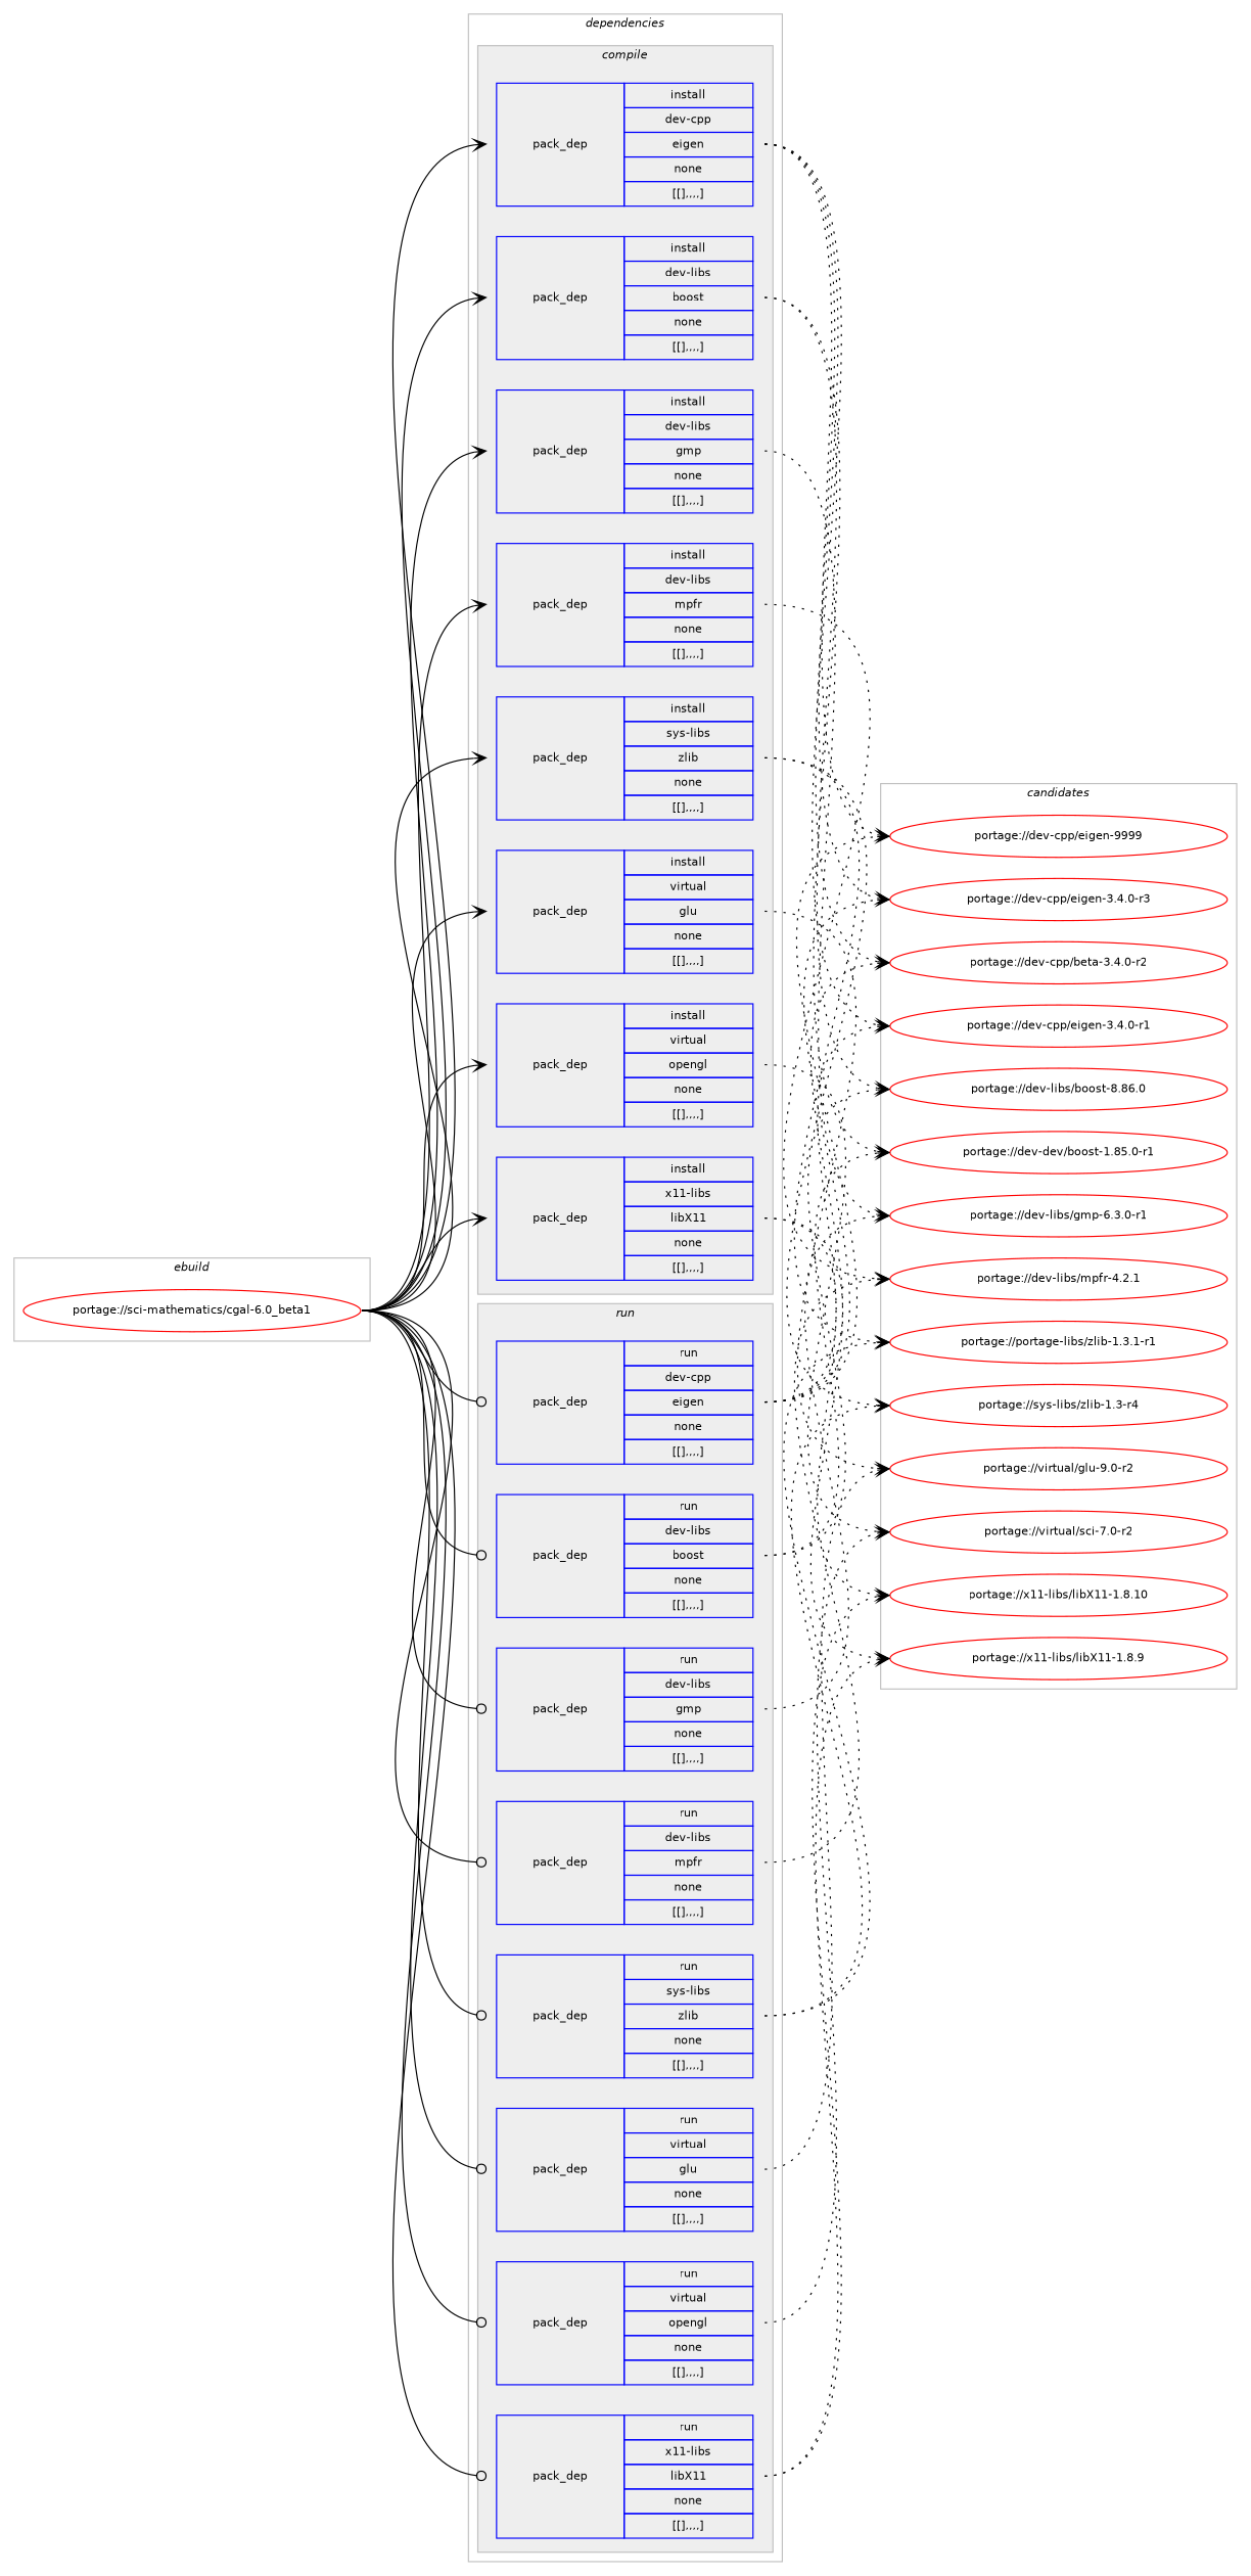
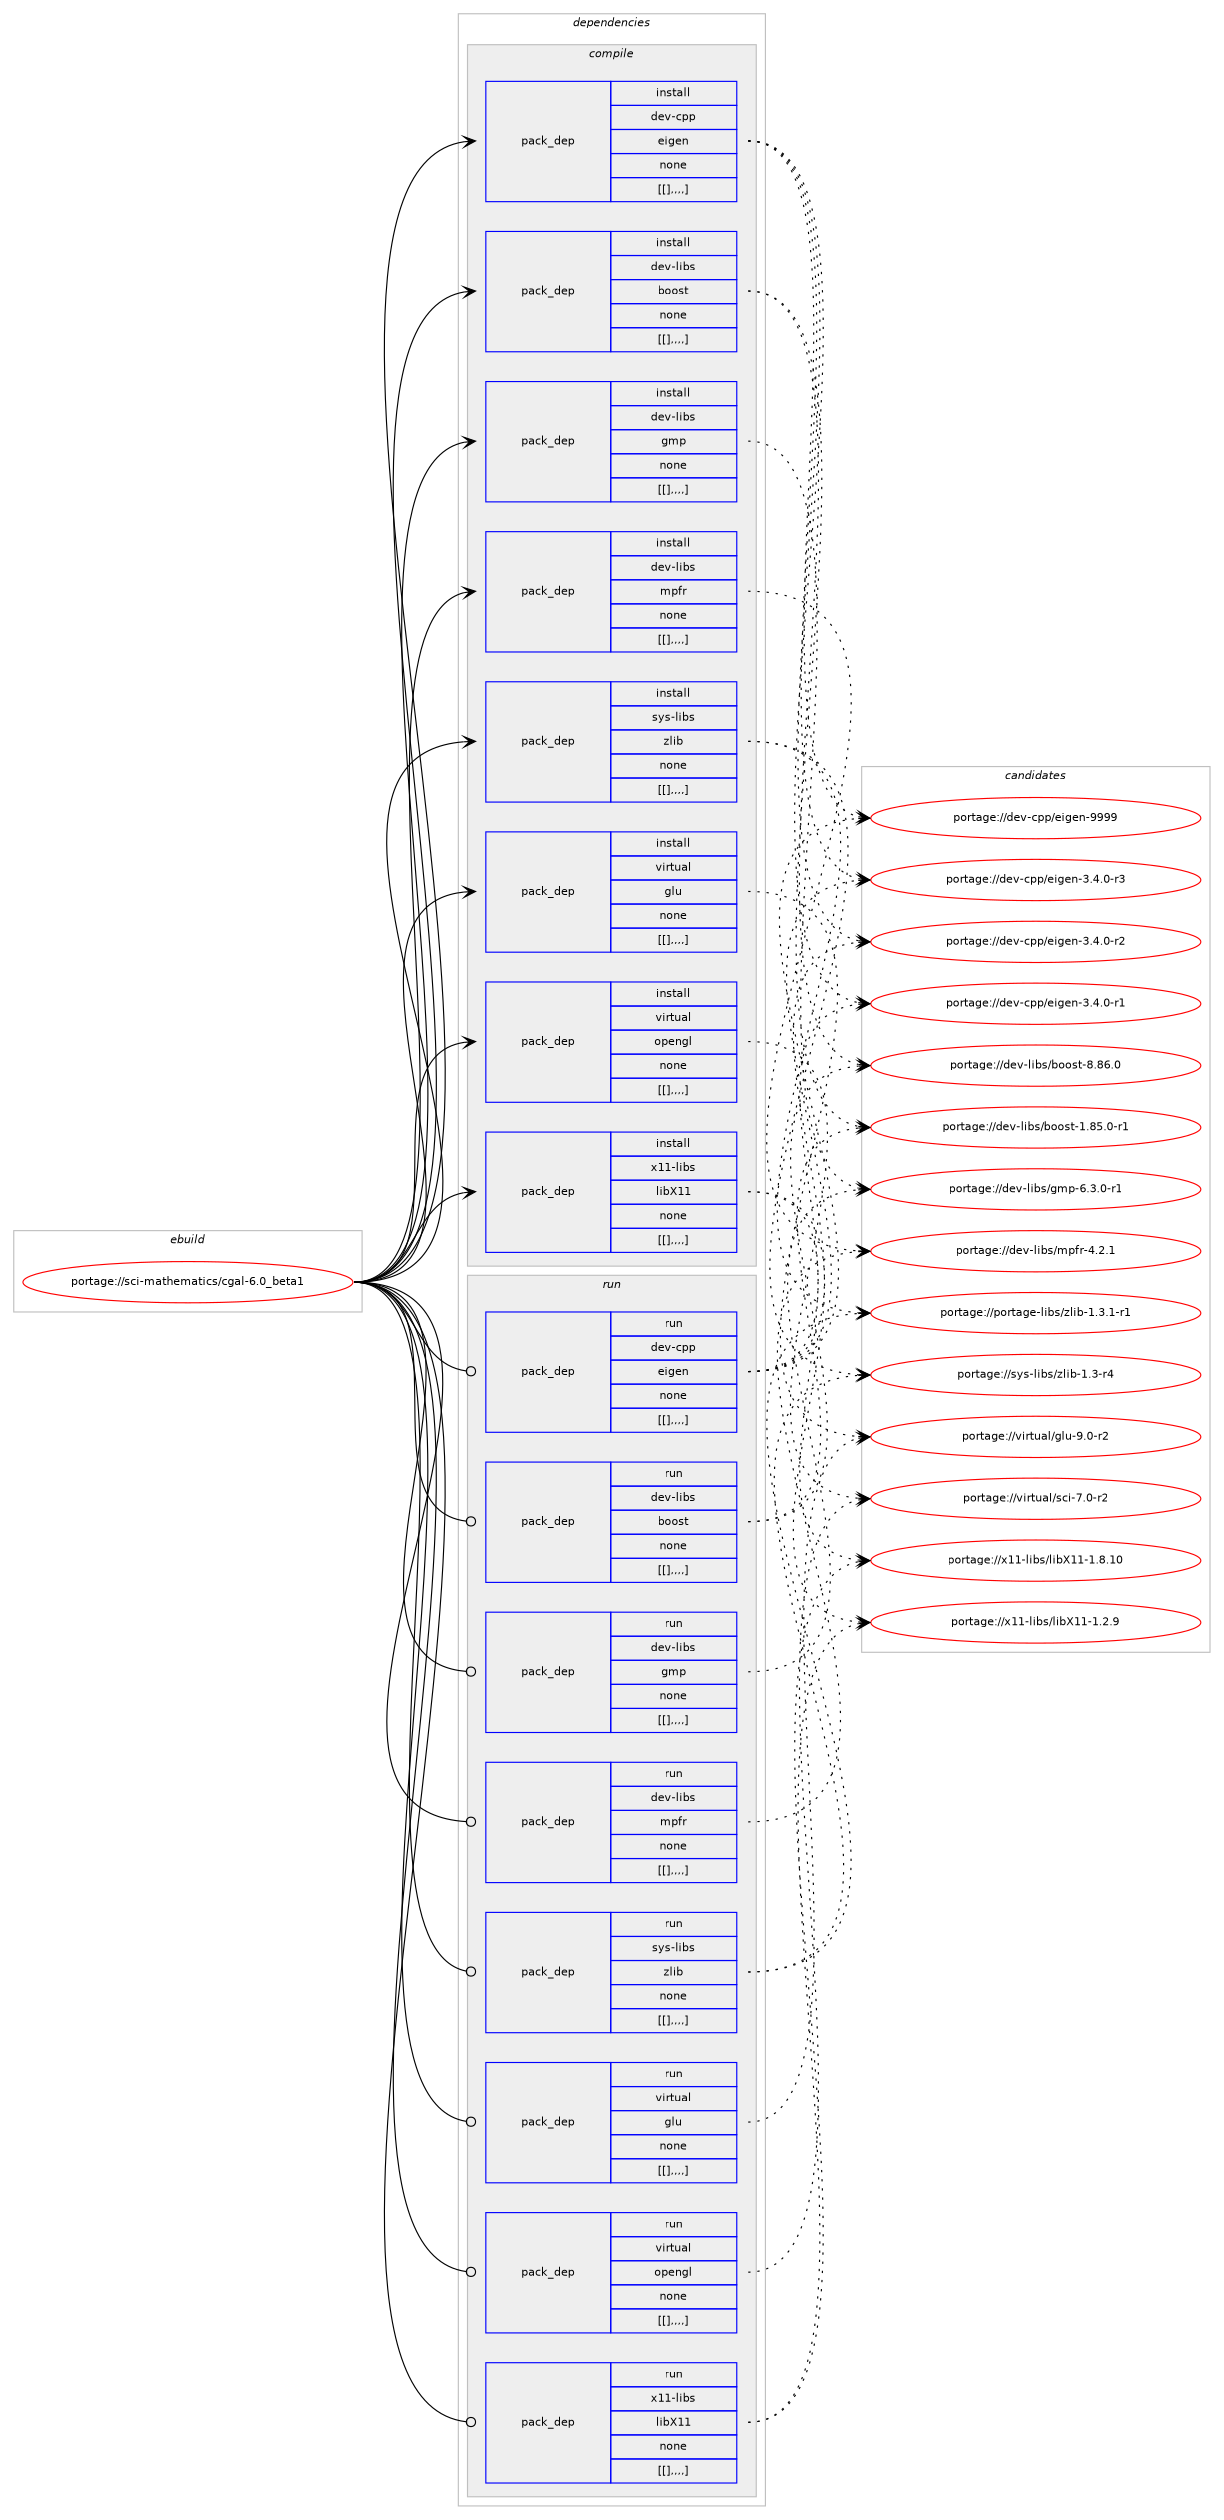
  digraph {
    compound=true
    concentrate=true
    fontname=Helvetica
    fontsize=10
    newrank=true
    rankdir=LR
    ranksep=1.5
    node [color=blue fontname=Helvetica fontsize=10 shape=none]
    edge [arrowhead=vee headport=w style=dotted tailport=e weight=100]
    n1 [color=red label="portage://sci-mathematics/cgal-6.0_beta1" width=4 shape=""]
    n2 [label=<<TABLE BORDER="0" CELLBORDER="1" CELLSPACING="0" CELLPADDING="4" WIDTH="220"><TR><TD ROWSPAN="6" CELLPADDING="30">pack_dep</TD></TR><TR><TD WIDTH="110">install</TD></TR><TR><TD>dev-cpp</TD></TR><TR><TD>eigen</TD></TR><TR><TD>none</TD></TR><TR><TD>[[],,,,]</TD></TR></TABLE>>]
    n3 [label=<<TABLE BORDER="0" CELLBORDER="1" CELLSPACING="0" CELLPADDING="4" WIDTH="220"><TR><TD ROWSPAN="6" CELLPADDING="30">pack_dep</TD></TR><TR><TD WIDTH="110">install</TD></TR><TR><TD>dev-libs</TD></TR><TR><TD>boost</TD></TR><TR><TD>none</TD></TR><TR><TD>[[],,,,]</TD></TR></TABLE>>]
    n4 [label=<<TABLE BORDER="0" CELLBORDER="1" CELLSPACING="0" CELLPADDING="4" WIDTH="220"><TR><TD ROWSPAN="6" CELLPADDING="30">pack_dep</TD></TR><TR><TD WIDTH="110">install</TD></TR><TR><TD>dev-libs</TD></TR><TR><TD>gmp</TD></TR><TR><TD>none</TD></TR><TR><TD>[[],,,,]</TD></TR></TABLE>>]
    n5 [label=<<TABLE BORDER="0" CELLBORDER="1" CELLSPACING="0" CELLPADDING="4" WIDTH="220"><TR><TD ROWSPAN="6" CELLPADDING="30">pack_dep</TD></TR><TR><TD WIDTH="110">install</TD></TR><TR><TD>dev-libs</TD></TR><TR><TD>mpfr</TD></TR><TR><TD>none</TD></TR><TR><TD>[[],,,,]</TD></TR></TABLE>>]
    n6 [label=<<TABLE BORDER="0" CELLBORDER="1" CELLSPACING="0" CELLPADDING="4" WIDTH="220"><TR><TD ROWSPAN="6" CELLPADDING="30">pack_dep</TD></TR><TR><TD WIDTH="110">install</TD></TR><TR><TD>sys-libs</TD></TR><TR><TD>zlib</TD></TR><TR><TD>none</TD></TR><TR><TD>[[],,,,]</TD></TR></TABLE>>]
    n7 [label=<<TABLE BORDER="0" CELLBORDER="1" CELLSPACING="0" CELLPADDING="4" WIDTH="220"><TR><TD ROWSPAN="6" CELLPADDING="30">pack_dep</TD></TR><TR><TD WIDTH="110">install</TD></TR><TR><TD>virtual</TD></TR><TR><TD>glu</TD></TR><TR><TD>none</TD></TR><TR><TD>[[],,,,]</TD></TR></TABLE>>]
    n8 [label=<<TABLE BORDER="0" CELLBORDER="1" CELLSPACING="0" CELLPADDING="4" WIDTH="220"><TR><TD ROWSPAN="6" CELLPADDING="30">pack_dep</TD></TR><TR><TD WIDTH="110">install</TD></TR><TR><TD>virtual</TD></TR><TR><TD>opengl</TD></TR><TR><TD>none</TD></TR><TR><TD>[[],,,,]</TD></TR></TABLE>>]
    n9 [label=<<TABLE BORDER="0" CELLBORDER="1" CELLSPACING="0" CELLPADDING="4" WIDTH="220"><TR><TD ROWSPAN="6" CELLPADDING="30">pack_dep</TD></TR><TR><TD WIDTH="110">install</TD></TR><TR><TD>x11-libs</TD></TR><TR><TD>libX11</TD></TR><TR><TD>none</TD></TR><TR><TD>[[],,,,]</TD></TR></TABLE>>]
    n10 [label=<<TABLE BORDER="0" CELLBORDER="1" CELLSPACING="0" CELLPADDING="4" WIDTH="220"><TR><TD ROWSPAN="6" CELLPADDING="30">pack_dep</TD></TR><TR><TD WIDTH="110">run</TD></TR><TR><TD>dev-cpp</TD></TR><TR><TD>eigen</TD></TR><TR><TD>none</TD></TR><TR><TD>[[],,,,]</TD></TR></TABLE>>]
    n11 [label=<<TABLE BORDER="0" CELLBORDER="1" CELLSPACING="0" CELLPADDING="4" WIDTH="220"><TR><TD ROWSPAN="6" CELLPADDING="30">pack_dep</TD></TR><TR><TD WIDTH="110">run</TD></TR><TR><TD>dev-libs</TD></TR><TR><TD>boost</TD></TR><TR><TD>none</TD></TR><TR><TD>[[],,,,]</TD></TR></TABLE>>]
    n12 [label=<<TABLE BORDER="0" CELLBORDER="1" CELLSPACING="0" CELLPADDING="4" WIDTH="220"><TR><TD ROWSPAN="6" CELLPADDING="30">pack_dep</TD></TR><TR><TD WIDTH="110">run</TD></TR><TR><TD>dev-libs</TD></TR><TR><TD>gmp</TD></TR><TR><TD>none</TD></TR><TR><TD>[[],,,,]</TD></TR></TABLE>>]
    n13 [label=<<TABLE BORDER="0" CELLBORDER="1" CELLSPACING="0" CELLPADDING="4" WIDTH="220"><TR><TD ROWSPAN="6" CELLPADDING="30">pack_dep</TD></TR><TR><TD WIDTH="110">run</TD></TR><TR><TD>dev-libs</TD></TR><TR><TD>mpfr</TD></TR><TR><TD>none</TD></TR><TR><TD>[[],,,,]</TD></TR></TABLE>>]
    n14 [label=<<TABLE BORDER="0" CELLBORDER="1" CELLSPACING="0" CELLPADDING="4" WIDTH="220"><TR><TD ROWSPAN="6" CELLPADDING="30">pack_dep</TD></TR><TR><TD WIDTH="110">run</TD></TR><TR><TD>sys-libs</TD></TR><TR><TD>zlib</TD></TR><TR><TD>none</TD></TR><TR><TD>[[],,,,]</TD></TR></TABLE>>]
    n15 [label=<<TABLE BORDER="0" CELLBORDER="1" CELLSPACING="0" CELLPADDING="4" WIDTH="220"><TR><TD ROWSPAN="6" CELLPADDING="30">pack_dep</TD></TR><TR><TD WIDTH="110">run</TD></TR><TR><TD>virtual</TD></TR><TR><TD>glu</TD></TR><TR><TD>none</TD></TR><TR><TD>[[],,,,]</TD></TR></TABLE>>]
    n16 [label=<<TABLE BORDER="0" CELLBORDER="1" CELLSPACING="0" CELLPADDING="4" WIDTH="220"><TR><TD ROWSPAN="6" CELLPADDING="30">pack_dep</TD></TR><TR><TD WIDTH="110">run</TD></TR><TR><TD>virtual</TD></TR><TR><TD>opengl</TD></TR><TR><TD>none</TD></TR><TR><TD>[[],,,,]</TD></TR></TABLE>>]
    n17 [label=<<TABLE BORDER="0" CELLBORDER="1" CELLSPACING="0" CELLPADDING="4" WIDTH="220"><TR><TD ROWSPAN="6" CELLPADDING="30">pack_dep</TD></TR><TR><TD WIDTH="110">run</TD></TR><TR><TD>x11-libs</TD></TR><TR><TD>libX11</TD></TR><TR><TD>none</TD></TR><TR><TD>[[],,,,]</TD></TR></TABLE>>]
    n18 [color=red label="portage://dev-cpp/eigen-9999" width=4 shape=""]
    n19 [color=red label="portage://dev-cpp/eigen-3.4.0-r3" width=4 shape=""]
-   n20 [color=red label="portage://dev-cpp/beta-3.4.0-r2" width=4 shape=""]
+   n20 [color=red label="portage://dev-cpp/eigen-3.4.0-r2" width=4 shape=""]
    n21 [color=red label="portage://dev-cpp/eigen-3.4.0-r1" width=4 shape=""]
    n22 [color=red label="portage://dev-libs/boost-8.86.0" width=4 shape=""]
-   n23 [color=red label="portage://dev-dev/boost-1.85.0-r1" width=4 shape=""]
+   n23 [color=red label="portage://dev-libs/boost-1.85.0-r1" width=4 shape=""]
    n24 [color=red label="portage://dev-libs/gmp-6.3.0-r1" width=4 shape=""]
    n25 [color=red label="portage://dev-libs/mpfr-4.2.1" width=4 shape=""]
    n26 [color=red label="portage://portage-libs/zlib-1.3.1-r1" width=4 shape=""]
    n27 [color=red label="portage://sys-libs/zlib-1.3-r4" width=4 shape=""]
    n28 [color=red label="portage://virtual/glu-9.0-r2" width=4 shape=""]
    n29 [color=red label="portage://virtual/sci-7.0-r2" width=4 shape=""]
    n30 [color=red label="portage://x11-libs/libX11-1.8.10" width=4 shape=""]
-   n31 [color=red label="portage://x11-libs/libX11-1.8.9" width=4 shape=""]
+   n31 [color=red label="portage://x11-libs/libX11-1.2.9" width=4 shape=""]
    subgraph cluster_1 {
      color=gray
      label=<<i>ebuild</i>>
      n1
    }
    subgraph cluster_2 {
      color=gray
      label=<<i>dependencies</i>>
      subgraph cluster_3 {
        color=gray
        fillcolor="#eeeeee"
        label=<<i>compile</i>>
        style=filled
        subgraph sub_4 {
          color=gray
          fillcolor="#eeeeee"
          label=<<i>compile</i>>
          style=filled
          n2
        }
        subgraph sub_5 {
          color=gray
          fillcolor="#eeeeee"
          label=<<i>compile</i>>
          style=filled
          n3
        }
        subgraph sub_6 {
          color=gray
          fillcolor="#eeeeee"
          label=<<i>compile</i>>
          style=filled
          n4
        }
        subgraph sub_7 {
          color=gray
          fillcolor="#eeeeee"
          label=<<i>compile</i>>
          style=filled
          n5
        }
        subgraph sub_8 {
          color=gray
          fillcolor="#eeeeee"
          label=<<i>compile</i>>
          style=filled
          n6
        }
        subgraph sub_9 {
          color=gray
          fillcolor="#eeeeee"
          label=<<i>compile</i>>
          style=filled
          n7
        }
        subgraph sub_10 {
          color=gray
          fillcolor="#eeeeee"
          label=<<i>compile</i>>
          style=filled
          n8
        }
        subgraph sub_11 {
          color=gray
          fillcolor="#eeeeee"
          label=<<i>compile</i>>
          style=filled
          n9
        }
      }
      subgraph cluster_12 {
        color=gray
        fillcolor="#eeeeee"
        label=<<i>compile and run</i>>
        style=filled
      }
      subgraph cluster_13 {
        color=gray
        fillcolor="#eeeeee"
        label=<<i>run</i>>
        style=filled
        subgraph sub_14 {
          color=gray
          fillcolor="#eeeeee"
          label=<<i>run</i>>
          style=filled
          n10
        }
        subgraph sub_15 {
          color=gray
          fillcolor="#eeeeee"
          label=<<i>run</i>>
          style=filled
          n11
        }
        subgraph sub_16 {
          color=gray
          fillcolor="#eeeeee"
          label=<<i>run</i>>
          style=filled
          n12
        }
        subgraph sub_17 {
          color=gray
          fillcolor="#eeeeee"
          label=<<i>run</i>>
          style=filled
          n13
        }
        subgraph sub_18 {
          color=gray
          fillcolor="#eeeeee"
          label=<<i>run</i>>
          style=filled
          n14
        }
        subgraph sub_19 {
          color=gray
          fillcolor="#eeeeee"
          label=<<i>run</i>>
          style=filled
          n15
        }
        subgraph sub_20 {
          color=gray
          fillcolor="#eeeeee"
          label=<<i>run</i>>
          style=filled
          n16
        }
        subgraph sub_21 {
          color=gray
          fillcolor="#eeeeee"
          label=<<i>run</i>>
          style=filled
          n17
        }
      }
    }
    subgraph cluster_22 {
      color=gray
      label=<<i>candidates</i>>
      rank=same
      subgraph sub_23 {
        color=black
        label=<<i>candidates</i>>
        nodesep=1
        rank=same
        n18
        n19
        n20
        n21
      }
      subgraph sub_24 {
        color=black
        label=<<i>candidates</i>>
        nodesep=1
        rank=same
        n22
        n23
      }
      subgraph sub_25 {
        color=black
        label=<<i>candidates</i>>
        nodesep=1
        rank=same
        n24
      }
      subgraph sub_26 {
        color=black
        label=<<i>candidates</i>>
        nodesep=1
        rank=same
        n25
      }
      subgraph sub_27 {
        color=black
        label=<<i>candidates</i>>
        nodesep=1
        rank=same
        n26
        n27
      }
      subgraph sub_28 {
        color=black
        label=<<i>candidates</i>>
        nodesep=1
        rank=same
        n25
      }
      subgraph sub_29 {
        color=black
        label=<<i>candidates</i>>
        nodesep=1
        rank=same
        n28
      }
      subgraph sub_30 {
        color=black
        label=<<i>candidates</i>>
        nodesep=1
        rank=same
        n29
      }
      subgraph sub_31 {
        color=black
        label=<<i>candidates</i>>
        nodesep=1
        rank=same
        n30
        n31
      }
      subgraph sub_32 {
        color=black
        label=<<i>candidates</i>>
        nodesep=1
        rank=same
        n18
        n19
        n20
        n21
      }
      subgraph sub_33 {
        color=black
        label=<<i>candidates</i>>
        nodesep=1
        rank=same
        n22
        n23
      }
      subgraph sub_34 {
        color=black
        label=<<i>candidates</i>>
        nodesep=1
        rank=same
        n24
      }
      subgraph sub_35 {
        color=black
        label=<<i>candidates</i>>
        nodesep=1
        rank=same
        n26
        n27
      }
      subgraph sub_36 {
        color=black
        label=<<i>candidates</i>>
        nodesep=1
        rank=same
        n28
      }
      subgraph sub_37 {
        color=black
        label=<<i>candidates</i>>
        nodesep=1
        rank=same
        n29
      }
      subgraph sub_38 {
        color=black
        label=<<i>candidates</i>>
        nodesep=1
        rank=same
        n30
        n31
      }
    }
    n1 -> n2 [style=solid weight=20]
    n1 -> n3 [style=solid weight=20]
    n1 -> n4 [style=solid weight=20]
    n1 -> n5 [style=solid weight=20]
    n1 -> n6 [style=solid weight=20]
    n1 -> n7 [style=solid weight=20]
    n1 -> n8 [style=solid weight=20]
    n1 -> n9 [style=solid weight=20]
    n1 -> n10 [arrowhead=odot style=solid weight=20]
    n1 -> n11 [arrowhead=odot style=solid weight=20]
    n1 -> n12 [arrowhead=odot style=solid weight=20]
    n1 -> n13 [arrowhead=odot style=solid weight=20]
    n1 -> n14 [arrowhead=odot style=solid weight=20]
    n1 -> n15 [arrowhead=odot style=solid weight=20]
    n1 -> n16 [arrowhead=odot style=solid weight=20]
    n1 -> n17 [arrowhead=odot style=solid weight=20]
    n2 -> n18
    n2 -> n19
    n2 -> n20
    n2 -> n21
    n3 -> n22
    n3 -> n23
    n4 -> n24
    n5 -> n25
    n6 -> n26
    n6 -> n27
    n7 -> n28
    n8 -> n29
    n9 -> n30
    n9 -> n31
    n10 -> n18
    n10 -> n19
    n10 -> n20
    n10 -> n21
    n11 -> n22
    n11 -> n23
    n12 -> n24
    n13 -> n25
    n14 -> n26
    n14 -> n27
    n15 -> n28
    n16 -> n29
    n17 -> n30
    n17 -> n31
  }
